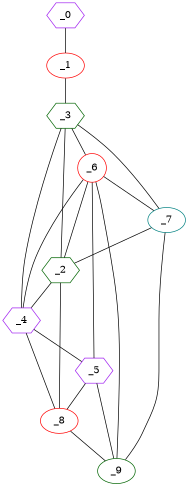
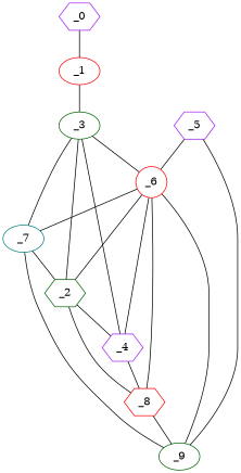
  graph {
    node [color=purple shape=hexagon y=42]
    edge [valence=1]
    _0 [x=70]
    _1 [color=red shape=ellipse x=91 y=15]
-   _3 [color=darkgreen x=104 y=22]
+   _3 [color=darkgreen shape=ellipse x=104 y=22]
    _2 [color=darkgreen x=92 y=70]
    _4 [x=108 y=86]
    _6 [color=red shape=circle x=120]
-   _8 [color=red shape=ellipse x=125 y=105]
+   _8 [color=red x=125 y=105]
    _7 [color=teal shape=ellipse x=124 y=33]
    _5 [x=117 y=92]
    _9 [color=darkgreen shape=ellipse x=126 y=95]
    _0 -- _1
    _1 -- _3
    _3 -- _6
    _3 -- _7
    _2 -- _3 [valence=2]
    _2 -- _4 [valence=2]
    _2 -- _6 [valence=2]
    _2 -- _8
    _4 -- _3 [valence=2]
    _4 -- _6
    _4 -- _8
-   _4 -- _5 [valence=2]
    _6 -- _7
    _6 -- _9 [valence=2]
    _8 -- _9
    _7 -- _2
    _7 -- _9
    _5 -- _6
-   _5 -- _8
+   _6 -- _8
    _5 -- _9 [valence=2]
  }
